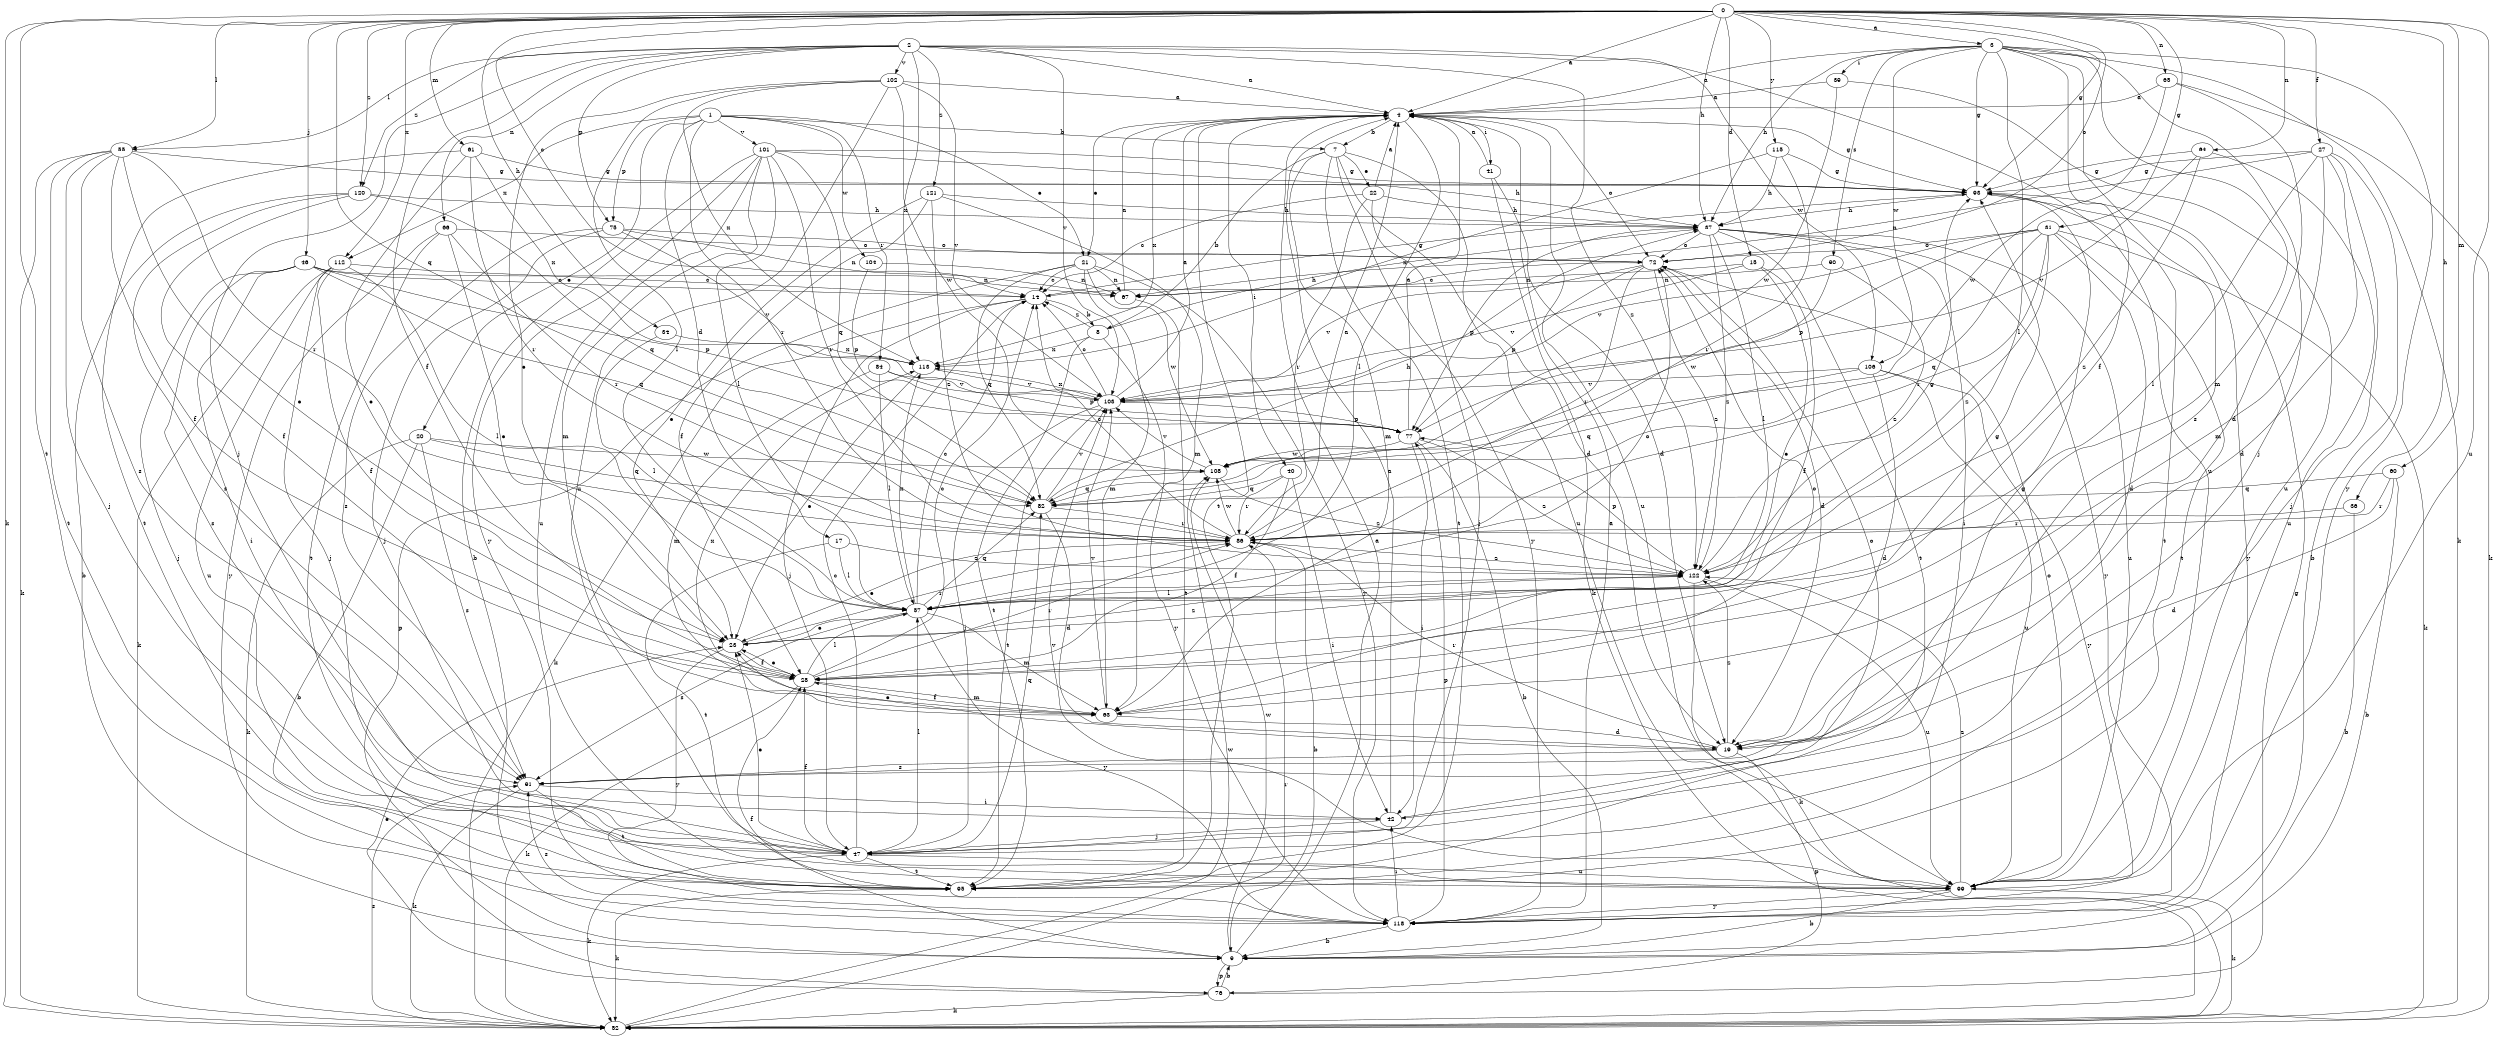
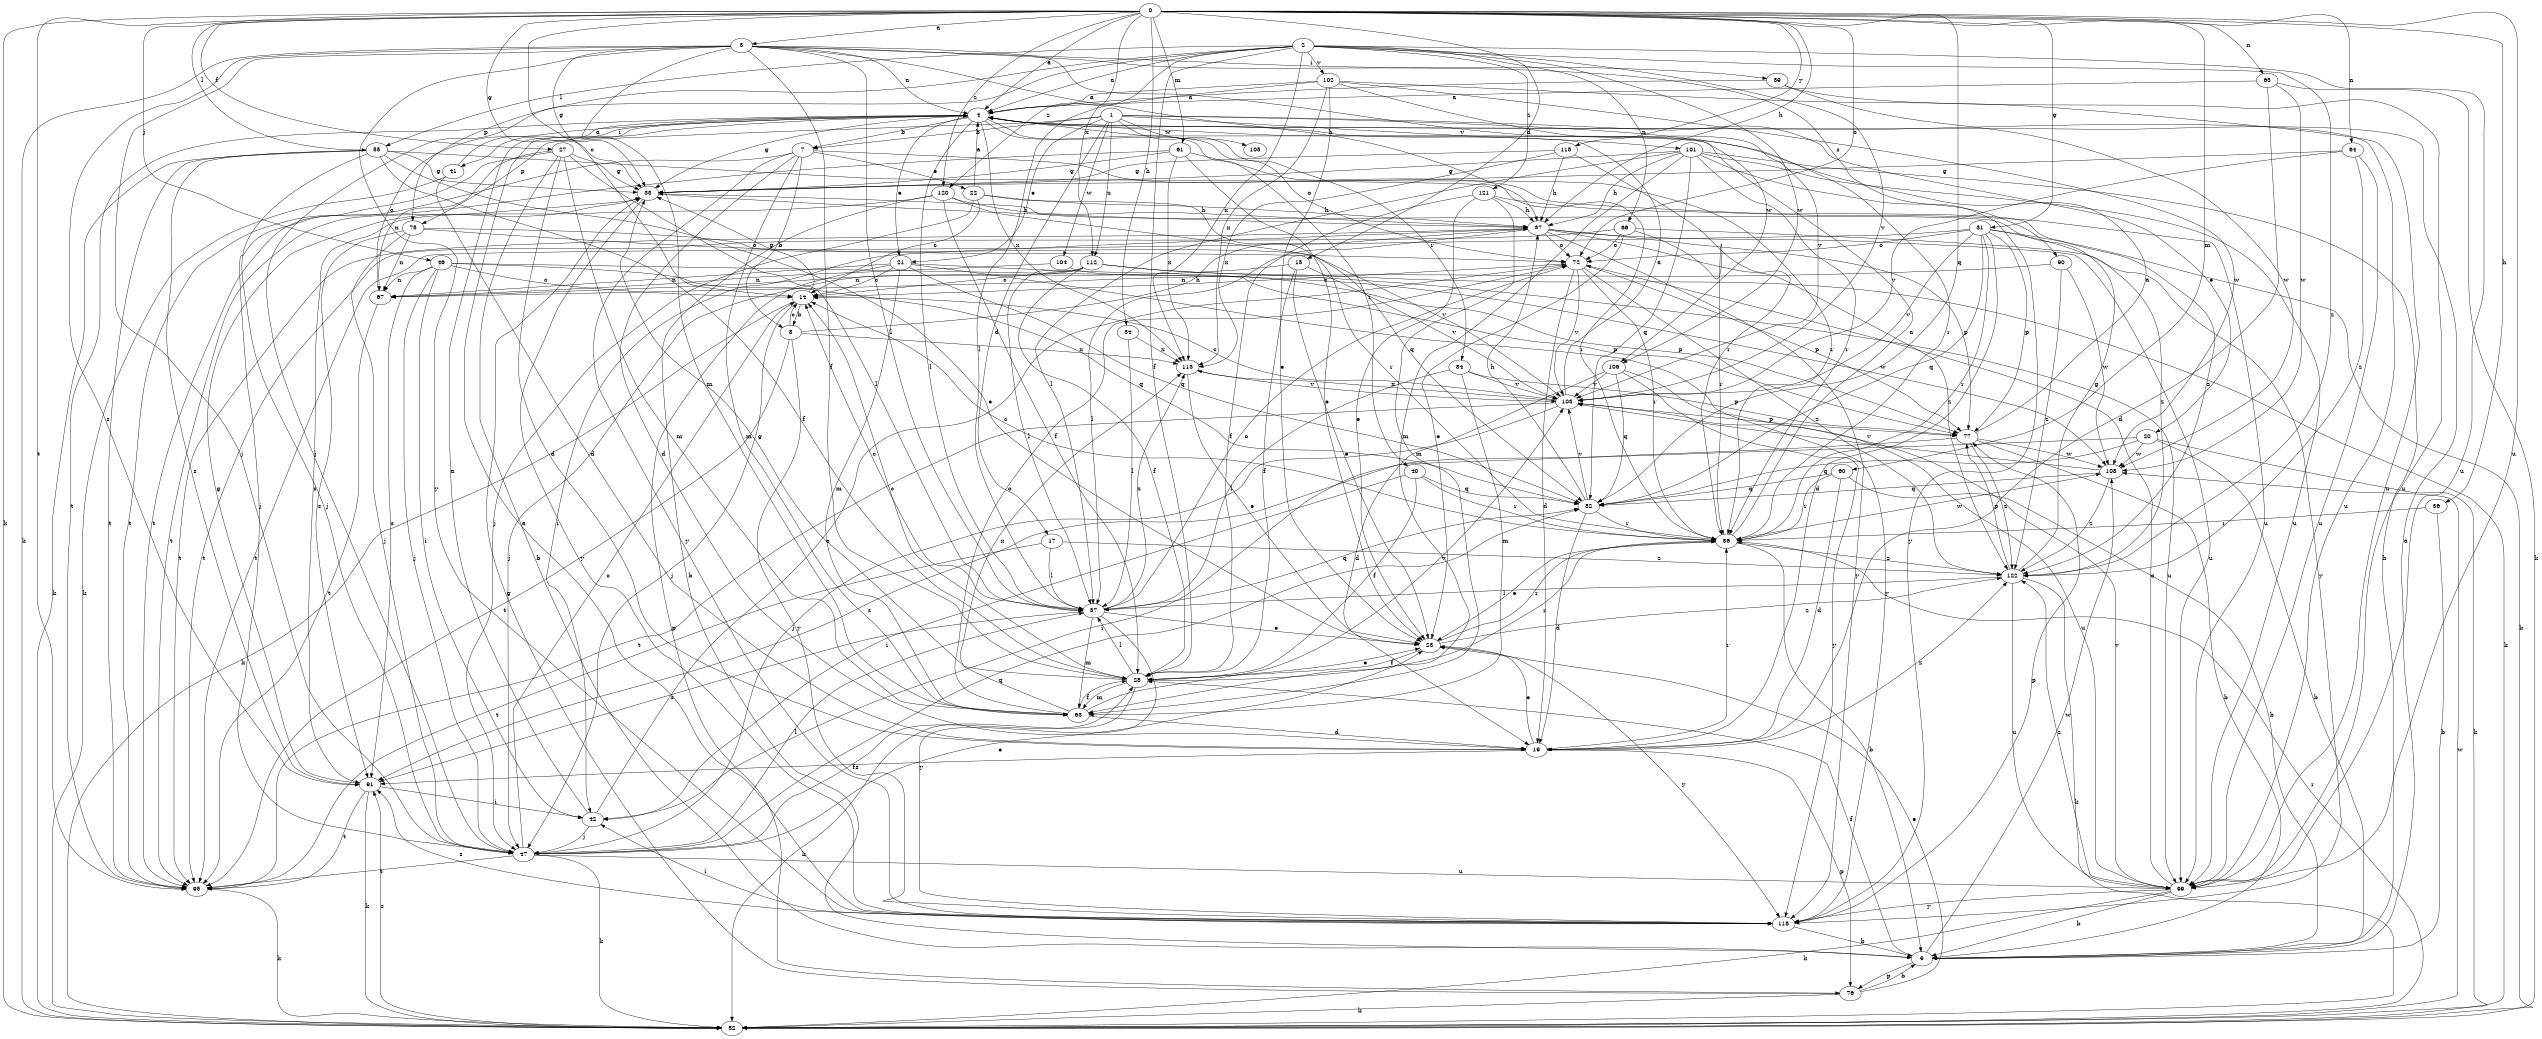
  strict digraph {
    0
    3
    4
    14
    15
    27
    31
-   33 [label=93]
+   33
    34
    36
    37
    46
    52
    55
    60
    61
    64
    65
    72
    82
    95
    99
    112
    115
    120
    28
    47
    106
    39
    57
    63
    90
    91
    118
    7
    21
    113
    40
    41
    8
    103
    23
    67
    19
    9
    86
    122
    77
    42
    108
    1
    17
    20
    75
    84
    101
    104
+   105
    22
    76
    2
    66
    102
    121
    0 -> 3 [label=a]
    0 -> 4 [label=a]
    0 -> 14 [label=c]
    0 -> 15 [label=d]
    0 -> 27 [label=f]
    0 -> 31 [label=g]
    0 -> 33 [label=g]
    0 -> 34 [label=h]
    0 -> 36 [label=h]
    0 -> 37 [label=h]
    0 -> 46 [label=j]
    0 -> 52 [label=k]
    0 -> 55 [label=l]
    0 -> 60 [label=m]
    0 -> 61 [label=m]
    0 -> 64 [label=n]
    0 -> 65 [label=n]
    0 -> 72 [label=o]
    0 -> 82 [label=q]
    0 -> 95 [label=t]
    0 -> 99 [label=u]
    0 -> 112 [label=x]
    0 -> 115 [label=y]
    0 -> 120 [label=z]
    3 -> 4 [label=a]
    3 -> 33 [label=g]
    3 -> 37 [label=h]
    3 -> 52 [label=k]
    3 -> 28 [label=f]
    3 -> 47 [label=j]
    3 -> 106 [label=w]
    3 -> 39 [label=i]
    3 -> 57 [label=l]
    3 -> 63 [label=m]
    3 -> 90 [label=s]
    3 -> 91 [label=s]
    3 -> 118 [label=y]
    4 -> 33 [label=g]
    4 -> 72 [label=o]
    4 -> 95 [label=t]
    4 -> 99 [label=u]
    4 -> 57 [label=l]
    4 -> 7 [label=b]
    4 -> 21 [label=e]
    4 -> 113 [label=x]
    4 -> 40 [label=i]
    4 -> 41 [label=i]
    14 -> 33 [label=g]
    14 -> 52 [label=k]
    14 -> 47 [label=j]
    14 -> 8 [label=b]
    15 -> 28 [label=f]
    15 -> 103 [label=v]
    15 -> 23 [label=e]
    15 -> 67 [label=n]
    27 -> 33 [label=g]
    27 -> 47 [label=j]
    27 -> 57 [label=l]
    27 -> 63 [label=m]
    27 -> 67 [label=n]
    27 -> 19 [label=d]
    27 -> 9 [label=b]
    31 -> 52 [label=k]
    31 -> 72 [label=o]
    31 -> 82 [label=q]
    31 -> 95 [label=t]
    31 -> 103 [label=v]
    31 -> 19 [label=d]
    31 -> 86 [label=r]
    31 -> 122 [label=z]
    31 -> 77 [label=p]
    33 -> 37 [label=h]
    33 -> 95 [label=t]
    33 -> 118 [label=y]
    34 -> 57 [label=l]
    34 -> 113 [label=x]
    36 -> 9 [label=b]
    36 -> 86 [label=r]
    37 -> 72 [label=o]
    37 -> 95 [label=t]
    37 -> 99 [label=u]
    37 -> 57 [label=l]
    37 -> 118 [label=y]
    37 -> 122 [label=z]
    37 -> 77 [label=p]
    37 -> 42 [label=i]
    46 -> 14 [label=c]
    46 -> 82 [label=q]
    46 -> 47 [label=j]
    46 -> 91 [label=s]
    46 -> 67 [label=n]
    46 -> 77 [label=p]
    46 -> 42 [label=i]
    52 -> 91 [label=s]
    52 -> 86 [label=r]
    52 -> 108 [label=w]
    55 -> 33 [label=g]
    55 -> 52 [label=k]
    55 -> 95 [label=t]
    55 -> 28 [label=f]
    55 -> 47 [label=j]
    55 -> 91 [label=s]
    55 -> 23 [label=e]
    55 -> 86 [label=r]
    60 -> 82 [label=q]
    60 -> 19 [label=d]
    60 -> 9 [label=b]
    60 -> 86 [label=r]
    61 -> 33 [label=g]
    61 -> 95 [label=t]
    61 -> 113 [label=x]
    61 -> 23 [label=e]
    61 -> 86 [label=r]
    64 -> 33 [label=g]
    64 -> 99 [label=u]
    64 -> 103 [label=v]
    64 -> 122 [label=z]
    65 -> 4 [label=a]
    65 -> 52 [label=k]
    65 -> 19 [label=d]
    65 -> 108 [label=w]
    72 -> 14 [label=c]
    72 -> 103 [label=v]
    72 -> 19 [label=d]
    72 -> 86 [label=r]
    72 -> 122 [label=z]
    72 -> 77 [label=p]
    82 -> 37 [label=h]
    82 -> 103 [label=v]
    82 -> 19 [label=d]
    82 -> 86 [label=r]
    95 -> 52 [label=k]
    99 -> 52 [label=k]
    99 -> 72 [label=o]
    99 -> 118 [label=y]
    99 -> 103 [label=v]
    99 -> 9 [label=b]
    99 -> 122 [label=z]
    112 -> 14 [label=c]
    112 -> 52 [label=k]
    112 -> 99 [label=u]
    112 -> 28 [label=f]
    112 -> 47 [label=j]
    112 -> 57 [label=l]
    115 -> 33 [label=g]
    115 -> 37 [label=h]
    115 -> 113 [label=x]
    115 -> 86 [label=r]
    120 -> 37 [label=h]
    120 -> 82 [label=q]
    120 -> 28 [label=f]
    120 -> 91 [label=s]
    120 -> 9 [label=b]
    28 -> 14 [label=c]
    28 -> 33 [label=g]
    28 -> 52 [label=k]
    28 -> 57 [label=l]
    28 -> 63 [label=m]
    28 -> 23 [label=e]
    28 -> 86 [label=r]
    47 -> 14 [label=c]
    47 -> 52 [label=k]
    47 -> 82 [label=q]
    47 -> 95 [label=t]
    47 -> 99 [label=u]
    47 -> 28 [label=f]
    47 -> 57 [label=l]
    47 -> 23 [label=e]
    106 -> 82 [label=q]
    106 -> 99 [label=u]
    106 -> 118 [label=y]
    106 -> 103 [label=v]
    106 -> 19 [label=d]
    39 -> 4 [label=a]
    39 -> 99 [label=u]
    39 -> 108 [label=w]
    57 -> 14 [label=c]
    57 -> 72 [label=o]
    57 -> 82 [label=q]
    57 -> 63 [label=m]
    57 -> 91 [label=s]
    57 -> 118 [label=y]
    57 -> 113 [label=x]
    57 -> 23 [label=e]
    63 -> 72 [label=o]
    63 -> 28 [label=f]
    63 -> 113 [label=x]
    63 -> 103 [label=v]
    63 -> 19 [label=d]
    90 -> 67 [label=n]
    90 -> 122 [label=z]
    90 -> 108 [label=w]
    91 -> 33 [label=g]
    91 -> 52 [label=k]
    91 -> 95 [label=t]
    91 -> 42 [label=i]
    118 -> 4 [label=a]
    118 -> 91 [label=s]
    118 -> 9 [label=b]
    118 -> 77 [label=p]
    118 -> 42 [label=i]
    7 -> 95 [label=t]
    7 -> 99 [label=u]
    7 -> 63 [label=m]
    7 -> 118 [label=y]
    7 -> 8 [label=b]
    7 -> 19 [label=d]
    7 -> 22 [label=e]
    21 -> 14 [label=c]
    21 -> 82 [label=q]
    21 -> 63 [label=m]
    21 -> 118 [label=y]
    21 -> 67 [label=n]
    21 -> 108 [label=w]
    21 -> 76 [label=p]
    113 -> 103 [label=v]
    113 -> 23 [label=e]
    40 -> 82 [label=q]
    40 -> 28 [label=f]
    40 -> 86 [label=r]
    40 -> 42 [label=i]
    41 -> 4 [label=a]
    41 -> 52 [label=k]
    41 -> 19 [label=d]
-   8 -> 14 [label=z]
+   8 -> 14 [label=c]
    8 -> 37 [label=h]
    8 -> 95 [label=t]
    8 -> 118 [label=y]
    8 -> 113 [label=x]
    103 -> 4 [label=a]
    103 -> 14 [label=c]
    103 -> 95 [label=t]
    103 -> 47 [label=j]
    103 -> 113 [label=x]
    103 -> 77 [label=p]
    23 -> 28 [label=f]
    23 -> 118 [label=y]
    23 -> 86 [label=r]
    23 -> 122 [label=z]
    67 -> 4 [label=a]
    67 -> 95 [label=t]
    19 -> 91 [label=s]
    19 -> 23 [label=e]
    19 -> 86 [label=r]
    19 -> 122 [label=z]
    19 -> 76 [label=p]
    9 -> 4 [label=a]
    9 -> 28 [label=f]
    9 -> 108 [label=w]
    9 -> 76 [label=p]
    86 -> 4 [label=a]
    86 -> 14 [label=c]
    86 -> 23 [label=e]
    86 -> 9 [label=b]
    86 -> 122 [label=z]
    86 -> 108 [label=w]
    122 -> 33 [label=g]
    122 -> 52 [label=k]
    122 -> 99 [label=u]
    122 -> 57 [label=l]
    122 -> 77 [label=p]
    77 -> 4 [label=a]
    77 -> 9 [label=b]
    77 -> 122 [label=z]
    77 -> 42 [label=i]
    77 -> 108 [label=w]
    42 -> 4 [label=a]
    42 -> 72 [label=o]
    42 -> 47 [label=j]
    108 -> 82 [label=q]
    108 -> 103 [label=v]
    108 -> 122 [label=z]
    1 -> 112 [label=x]
    1 -> 7 [label=b]
    1 -> 21 [label=e]
    1 -> 86 [label=r]
    1 -> 17 [label=d]
    1 -> 20 [label=e]
    1 -> 75 [label=p]
    1 -> 84 [label=r]
    1 -> 101 [label=v]
    1 -> 104 [label=w]
+   1 -> 105 [label=w]
    17 -> 95 [label=t]
    17 -> 57 [label=l]
    17 -> 122 [label=z]
    20 -> 52 [label=k]
    20 -> 82 [label=q]
    20 -> 91 [label=s]
    20 -> 9 [label=b]
    20 -> 108 [label=w]
    75 -> 72 [label=o]
    75 -> 47 [label=j]
    75 -> 91 [label=s]
    75 -> 103 [label=v]
    75 -> 67 [label=n]
    84 -> 57 [label=l]
    84 -> 63 [label=m]
    84 -> 103 [label=v]
    84 -> 77 [label=p]
    101 -> 33 [label=g]
    101 -> 37 [label=h]
    101 -> 82 [label=q]
    101 -> 99 [label=u]
    101 -> 57 [label=l]
    101 -> 63 [label=m]
    101 -> 118 [label=y]
    101 -> 9 [label=b]
    101 -> 86 [label=r]
    104 -> 67 [label=n]
    104 -> 77 [label=p]
    22 -> 4 [label=a]
    22 -> 14 [label=c]
    22 -> 37 [label=h]
    22 -> 47 [label=j]
    22 -> 86 [label=r]
    76 -> 33 [label=g]
    76 -> 52 [label=k]
    76 -> 23 [label=e]
    76 -> 9 [label=b]
    2 -> 4 [label=a]
    2 -> 55 [label=l]
    2 -> 99 [label=u]
    2 -> 120 [label=z]
    2 -> 28 [label=f]
    2 -> 47 [label=j]
    2 -> 106 [label=w]
    2 -> 113 [label=x]
    2 -> 103 [label=v]
    2 -> 122 [label=z]
    2 -> 75 [label=p]
    2 -> 66 [label=n]
    2 -> 102 [label=v]
    2 -> 121 [label=z]
    66 -> 72 [label=o]
    66 -> 95 [label=t]
    66 -> 118 [label=y]
    66 -> 23 [label=e]
    66 -> 86 [label=r]
    102 -> 4 [label=a]
    102 -> 99 [label=u]
    102 -> 57 [label=l]
    102 -> 113 [label=x]
    102 -> 103 [label=v]
    102 -> 23 [label=e]
    102 -> 108 [label=w]
    121 -> 37 [label=h]
    121 -> 28 [label=f]
    121 -> 63 [label=m]
    121 -> 23 [label=e]
    121 -> 122 [label=z]
  }
